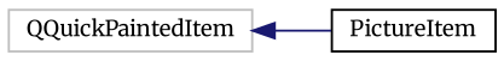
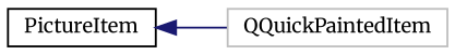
  digraph {
    rankdir=LR
    fontname=Merriweather
    node [fillcolor=white fontname=Merriweather fontsize=10 shape=record style=filled]
    n1 [color=grey75 height=0.2 label=QQuickPaintedItem width=0.4]
    n2 [color=black height=0.2 label=PictureItem width=0.4]
-   n1 -> n2 [color=midnightblue dir=back fontname=Merriweather fontsize=10 labelfontname=Helvetica labelfontsize=10 style=solid]
+   n2 -> n1 [color=midnightblue dir=back fontname=Merriweather fontsize=10 labelfontname=Helvetica labelfontsize=10 style=solid]
  }
